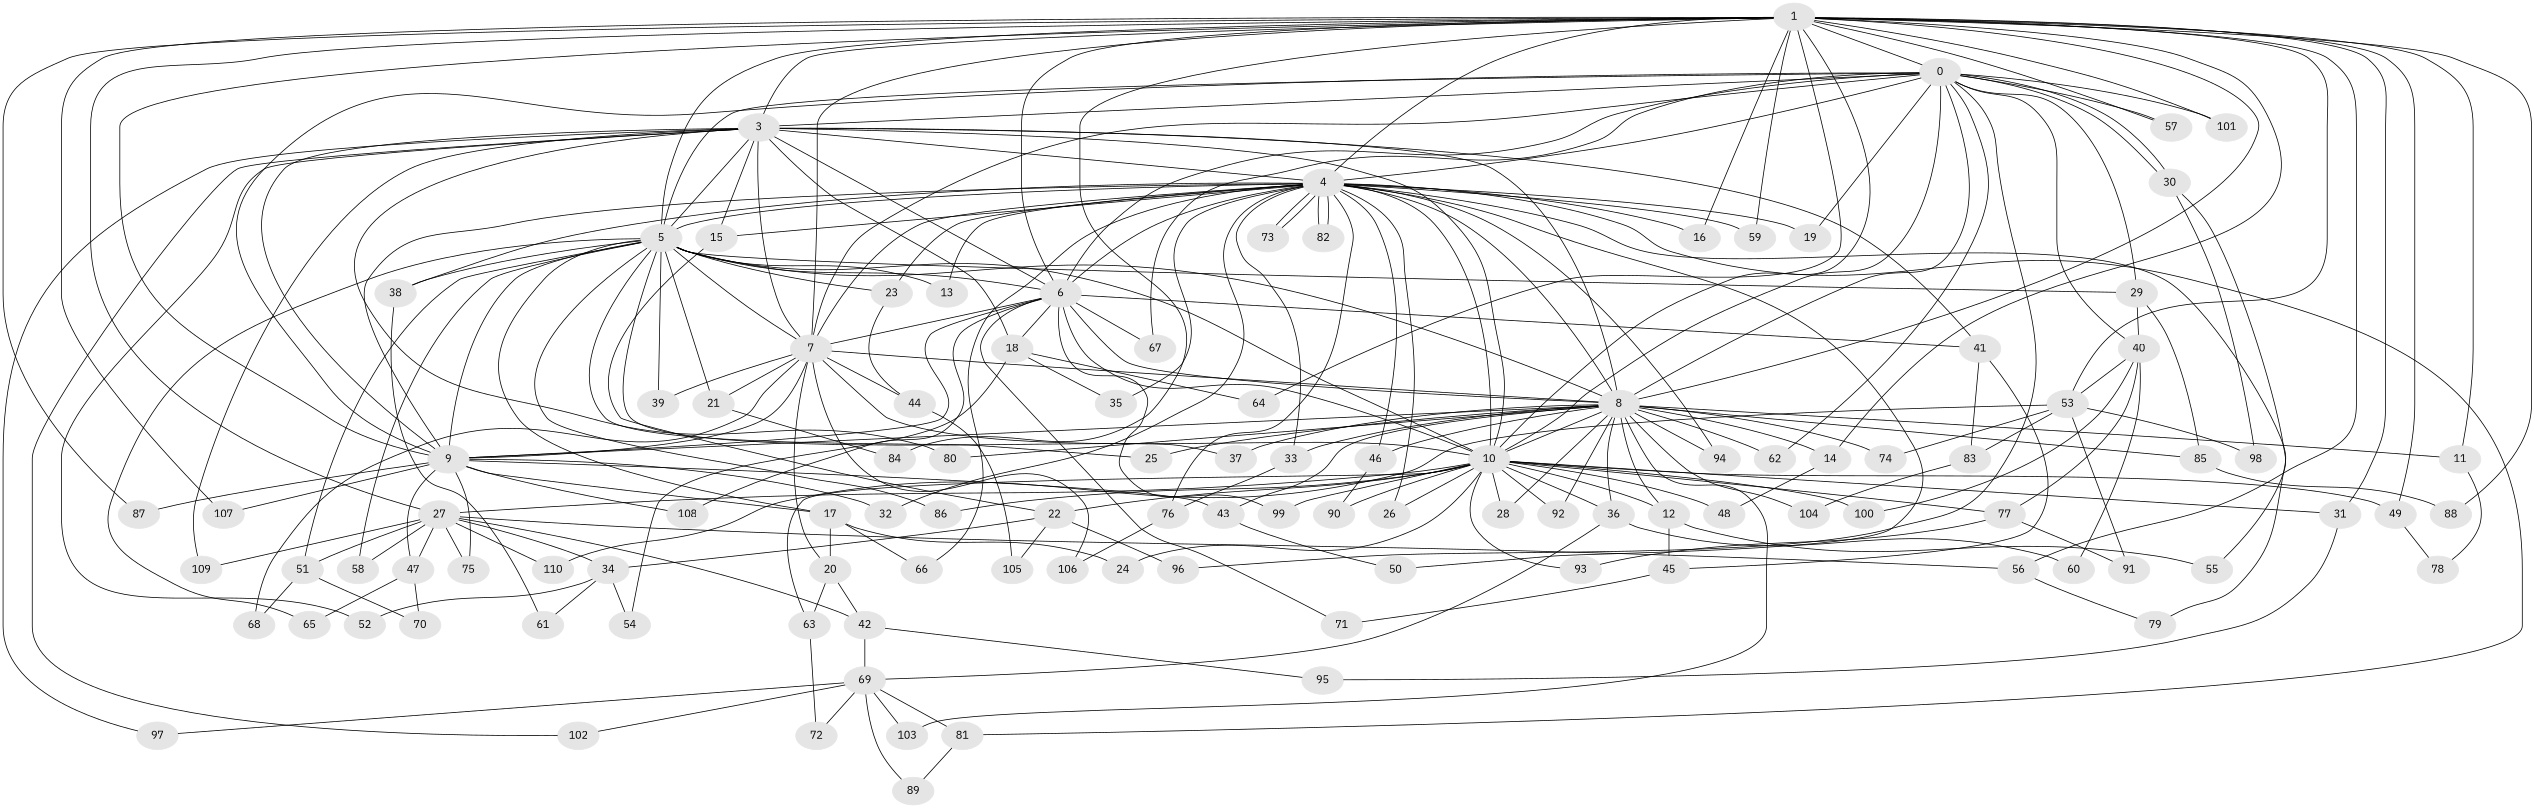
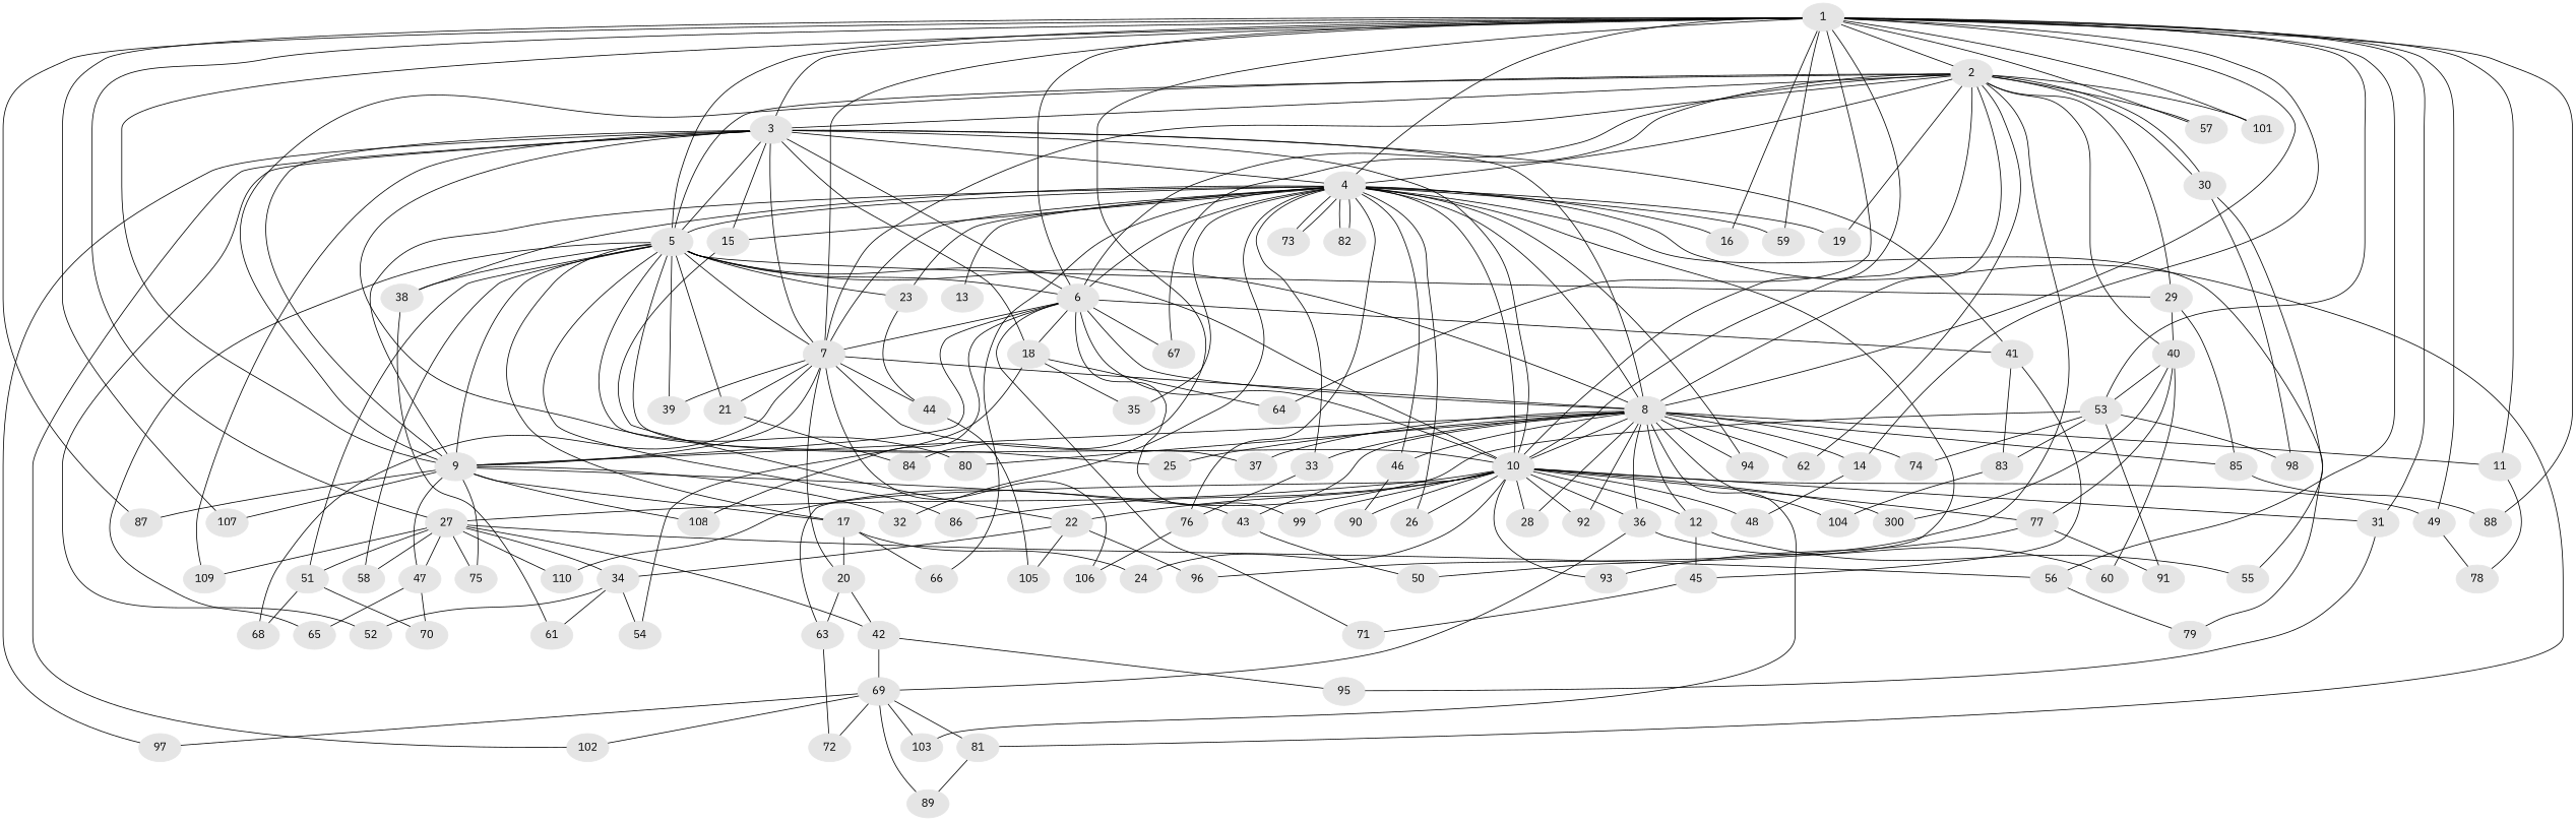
  graph {
    fontname="IBM Plex Sans"
    node [color=gray90 fontname="IBM Plex Sans" style=filled]
    edge [fontname="IBM Plex Sans"]
    1
-   2 [label=0]
+   2
    3
    4
    5
    6
    7
    8
    9
    10
    11
    14
    16
    27
    31
    49
    53
    56
    57
    59
    64
    84
    87
    88
    101
    107
    19
    29
    30
    40
    62
    67
    96
    15
    18
    41
    52
    80
    97
    102
    109
    13
    23
    26
    32
    33
    35
    38
    46
    50
    66
    73
    76
    79
    81
    82
    94
    17
    21
    25
    37
    39
    51
    58
    65
    86
    71
    99
    108
    20
    44
    68
    106
    12
    28
    36
    43
    74
    85
    92
    103
    104
    47
    75
    22
    24
    48
    63
    77
    90
    93
-   100
+   100 [label=300]
    78
    42
    34
    110
    95
    98
    83
    91
    55
    60
    54
    45
    61
    89
    70
    105
    69
    72
    1 -- 2
    1 -- 3
    1 -- 4
    1 -- 5
    1 -- 6
    1 -- 7
    1 -- 8
    1 -- 9
    1 -- 10
    1 -- 11
    1 -- 14
    1 -- 16
    1 -- 27
    1 -- 31
    1 -- 49
    1 -- 53
    1 -- 56
    1 -- 57
    1 -- 59
    1 -- 64
    1 -- 84
    1 -- 87
    1 -- 88
    1 -- 101
    1 -- 107
    2 -- 3
    2 -- 4
    2 -- 5
    2 -- 6
    2 -- 7
    2 -- 8
    2 -- 9
    2 -- 10
    2 -- 57
    2 -- 101
    2 -- 19
    2 -- 29
    2 -- 30
    2 -- 30
    2 -- 40
    2 -- 62
    2 -- 67
    2 -- 96
    3 -- 4
    3 -- 5
    3 -- 6
    3 -- 7
    3 -- 8
    3 -- 9
    3 -- 10
    3 -- 15
    3 -- 18
    3 -- 41
    3 -- 52
    3 -- 80
    3 -- 97
    3 -- 102
    3 -- 109
    4 -- 5
    4 -- 6
    4 -- 7
    4 -- 8
    4 -- 9
    4 -- 10
    4 -- 16
    4 -- 59
    4 -- 19
    4 -- 15
    4 -- 13
    4 -- 23
    4 -- 26
    4 -- 32
    4 -- 33
    4 -- 35
    4 -- 38
    4 -- 46
    4 -- 50
    4 -- 66
    4 -- 73
    4 -- 73
    4 -- 76
    4 -- 79
    4 -- 81
    4 -- 82
    4 -- 82
    4 -- 94
    5 -- 6
    5 -- 7
    5 -- 8
    5 -- 9
    5 -- 10
    5 -- 29
-   5 -- 13
    5 -- 23
    5 -- 38
    5 -- 17
    5 -- 21
    5 -- 25
    5 -- 37
    5 -- 39
    5 -- 51
    5 -- 58
    5 -- 65
    5 -- 86
    6 -- 7
    6 -- 8
    6 -- 9
    6 -- 10
    6 -- 67
    6 -- 18
    6 -- 41
    6 -- 71
    6 -- 99
    6 -- 108
    7 -- 8
    7 -- 9
    7 -- 10
    7 -- 21
    7 -- 39
    7 -- 20
    7 -- 44
    7 -- 68
    7 -- 106
    8 -- 9
    8 -- 10
    8 -- 11
    8 -- 14
    8 -- 62
    8 -- 80
    8 -- 33
    8 -- 46
    8 -- 94
    8 -- 25
    8 -- 37
    8 -- 12
    8 -- 28
    8 -- 36
    8 -- 43
    8 -- 74
    8 -- 85
    8 -- 92
    8 -- 103
    8 -- 104
    9 -- 87
    9 -- 107
    9 -- 32
    9 -- 17
    9 -- 108
    9 -- 43
    9 -- 47
    9 -- 75
    10 -- 27
    10 -- 31
    10 -- 49
    10 -- 26
    10 -- 86
    10 -- 99
    10 -- 12
    10 -- 28
    10 -- 36
    10 -- 92
    10 -- 22
    10 -- 24
    10 -- 48
    10 -- 63
    10 -- 77
    10 -- 90
    10 -- 93
    10 -- 100
    11 -- 78
    14 -- 48
    27 -- 56
    27 -- 109
    27 -- 51
    27 -- 58
    27 -- 47
    27 -- 75
    27 -- 42
    27 -- 34
    27 -- 110
    31 -- 95
    49 -- 78
    53 -- 74
    53 -- 110
    53 -- 98
    53 -- 83
    53 -- 91
    56 -- 79
    29 -- 40
    29 -- 85
    30 -- 98
    30 -- 55
    40 -- 53
    40 -- 77
    40 -- 100
    40 -- 60
    15 -- 22
    18 -- 64
    18 -- 35
    18 -- 54
    41 -- 83
    41 -- 45
    23 -- 44
    33 -- 76
    38 -- 61
    46 -- 90
    76 -- 106
    81 -- 89
    17 -- 66
    17 -- 20
    17 -- 24
    21 -- 84
    51 -- 68
    51 -- 70
    20 -- 63
    20 -- 42
    44 -- 105
    12 -- 55
    12 -- 45
    36 -- 60
    36 -- 69
    43 -- 50
    85 -- 88
    47 -- 65
    47 -- 70
    22 -- 96
    22 -- 34
    22 -- 105
    63 -- 72
    77 -- 93
    77 -- 91
    42 -- 95
    42 -- 69
    34 -- 52
    34 -- 54
    34 -- 61
    83 -- 104
    45 -- 71
    69 -- 97
    69 -- 102
    69 -- 81
    69 -- 103
    69 -- 89
    69 -- 72
  }
